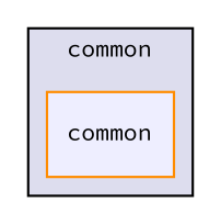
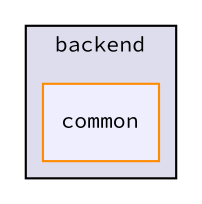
  digraph {
    compound=true
    rankdir=LR
    fontname="Source Code Pro"
    n1 [fillcolor="#eeeeff" fontname="Source Code Pro" fontsize=10 label=common pencolor=black shape=box style=filled color=darkorange]
    subgraph cluster_1 {
      bgcolor="#ddddee"
      fontsize=10
-     label=common
+     label=backend
      pencolor=black
      n1
    }
  }
